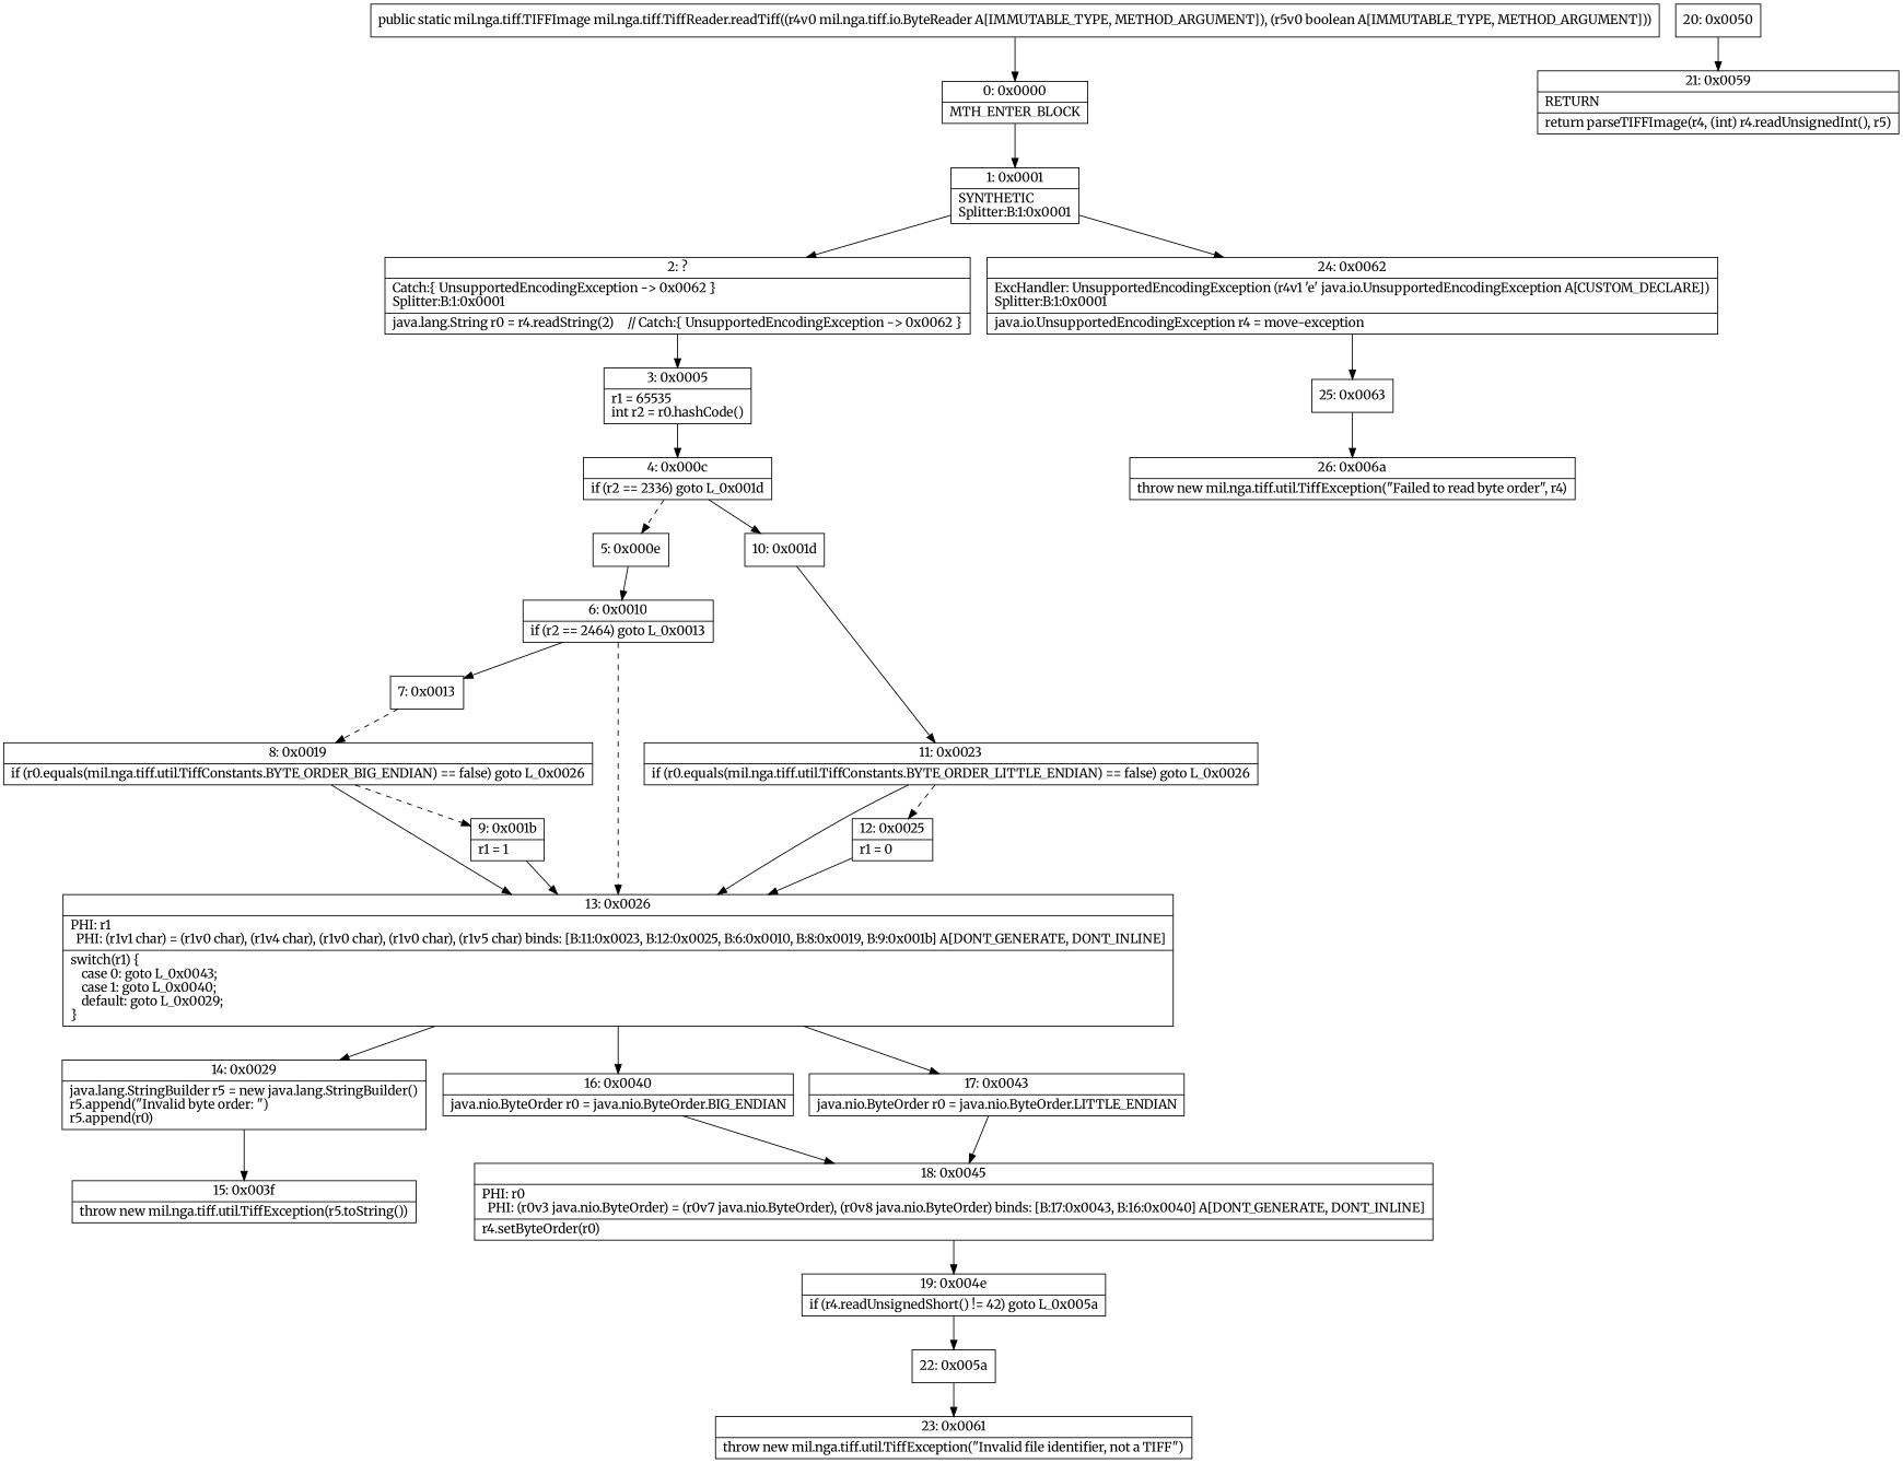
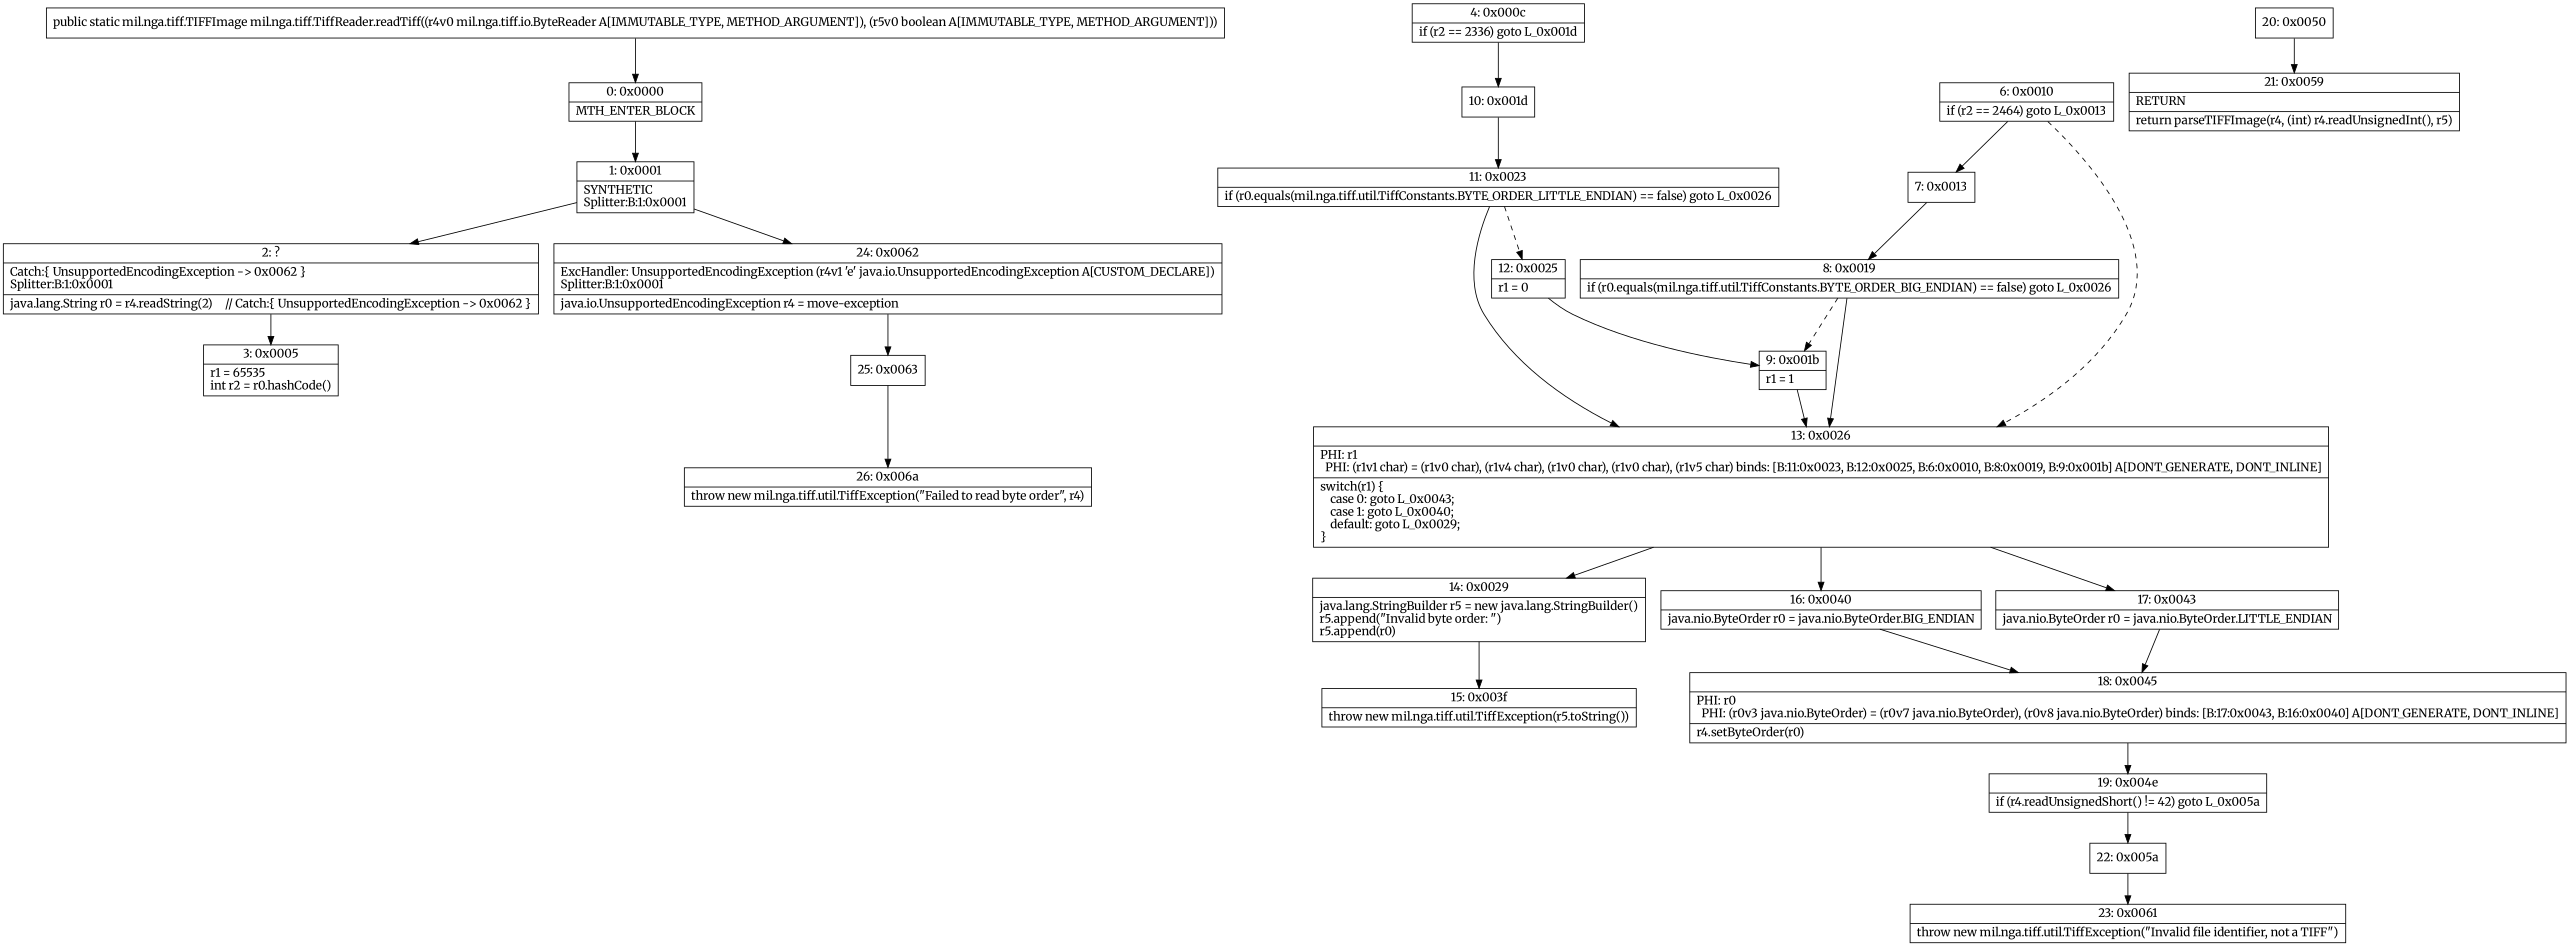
  digraph {
    fontname=Merriweather
    node [fontname=Merriweather shape=record]
    edge [fontname=Merriweather]
    n1 [label="{0\:\ 0x0000|MTH_ENTER_BLOCK\l}"]
    n2 [label="{1\:\ 0x0001|SYNTHETIC\lSplitter:B:1:0x0001\l}"]
    n3 [label="{2\:\ ?|Catch:\{ UnsupportedEncodingException \-\> 0x0062 \}\lSplitter:B:1:0x0001\l|java.lang.String r0 = r4.readString(2)     \/\/ Catch:\{ UnsupportedEncodingException \-\> 0x0062 \}\l}"]
    n4 [label="{24\:\ 0x0062|ExcHandler: UnsupportedEncodingException (r4v1 'e' java.io.UnsupportedEncodingException A[CUSTOM_DECLARE])\lSplitter:B:1:0x0001\l|java.io.UnsupportedEncodingException r4 = move\-exception\l}"]
    n5 [label="{3\:\ 0x0005|r1 = 65535\lint r2 = r0.hashCode()\l}"]
    n6 [label="{25\:\ 0x0063}"]
    n7 [label="{4\:\ 0x000c|if (r2 == 2336) goto L_0x001d\l}"]
-   n8 [label="{5\:\ 0x000e}"]
    n9 [label="{10\:\ 0x001d}"]
    n10 [label="{6\:\ 0x0010|if (r2 == 2464) goto L_0x0013\l}"]
    n11 [label="{11\:\ 0x0023|if (r0.equals(mil.nga.tiff.util.TiffConstants.BYTE_ORDER_LITTLE_ENDIAN) == false) goto L_0x0026\l}"]
    n12 [label="{7\:\ 0x0013}"]
    n13 [label="{13\:\ 0x0026|PHI: r1 \l  PHI: (r1v1 char) = (r1v0 char), (r1v4 char), (r1v0 char), (r1v0 char), (r1v5 char) binds: [B:11:0x0023, B:12:0x0025, B:6:0x0010, B:8:0x0019, B:9:0x001b] A[DONT_GENERATE, DONT_INLINE]\l|switch(r1) \{\l    case 0: goto L_0x0043;\l    case 1: goto L_0x0040;\l    default: goto L_0x0029;\l\}\l}"]
    n14 [label="{8\:\ 0x0019|if (r0.equals(mil.nga.tiff.util.TiffConstants.BYTE_ORDER_BIG_ENDIAN) == false) goto L_0x0026\l}"]
    n15 [label="{14\:\ 0x0029|java.lang.StringBuilder r5 = new java.lang.StringBuilder()\lr5.append(\"Invalid byte order: \")\lr5.append(r0)\l}"]
    n16 [label="{16\:\ 0x0040|java.nio.ByteOrder r0 = java.nio.ByteOrder.BIG_ENDIAN\l}"]
    n17 [label="{17\:\ 0x0043|java.nio.ByteOrder r0 = java.nio.ByteOrder.LITTLE_ENDIAN\l}"]
    n18 [label="{9\:\ 0x001b|r1 = 1\l}"]
    n19 [label="{12\:\ 0x0025|r1 = 0\l}"]
    n20 [label="{15\:\ 0x003f|throw new mil.nga.tiff.util.TiffException(r5.toString())\l}"]
    n21 [label="{18\:\ 0x0045|PHI: r0 \l  PHI: (r0v3 java.nio.ByteOrder) = (r0v7 java.nio.ByteOrder), (r0v8 java.nio.ByteOrder) binds: [B:17:0x0043, B:16:0x0040] A[DONT_GENERATE, DONT_INLINE]\l|r4.setByteOrder(r0)\l}"]
    n22 [label="{19\:\ 0x004e|if (r4.readUnsignedShort() != 42) goto L_0x005a\l}"]
    n23 [label="{22\:\ 0x005a}"]
    n24 [label="{20\:\ 0x0050}"]
    n25 [label="{21\:\ 0x0059|RETURN\l|return parseTIFFImage(r4, (int) r4.readUnsignedInt(), r5)\l}"]
    n26 [label="{23\:\ 0x0061|throw new mil.nga.tiff.util.TiffException(\"Invalid file identifier, not a TIFF\")\l}"]
    n27 [label="{26\:\ 0x006a|throw new mil.nga.tiff.util.TiffException(\"Failed to read byte order\", r4)\l}"]
    n28 [label="{public static mil.nga.tiff.TIFFImage mil.nga.tiff.TiffReader.readTiff((r4v0 mil.nga.tiff.io.ByteReader A[IMMUTABLE_TYPE, METHOD_ARGUMENT]), (r5v0 boolean A[IMMUTABLE_TYPE, METHOD_ARGUMENT])) }"]
    n1 -> n2
    n2 -> n3
    n2 -> n4
    n3 -> n5
    n4 -> n6
-   n5 -> n7
    n6 -> n27
-   n7 -> n8 [style=dashed]
    n7 -> n9
-   n8 -> n10
    n9 -> n11
    n10 -> n12
    n10 -> n13 [style=dashed]
    n11 -> n13
    n11 -> n19 [style=dashed]
-   n12 -> n14 [style=dashed]
+   n12 -> n14
    n13 -> n15
    n13 -> n16
    n13 -> n17
    n14 -> n13
    n14 -> n18 [style=dashed]
    n15 -> n20
    n16 -> n21
    n17 -> n21
    n18 -> n13
-   n19 -> n13
+   n19 -> n18
    n21 -> n22
    n22 -> n23
    n23 -> n26
    n24 -> n25
    n28 -> n1
  }
